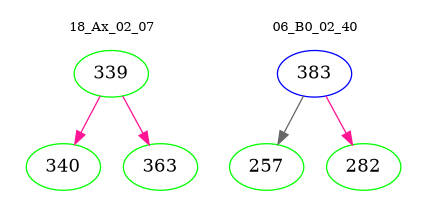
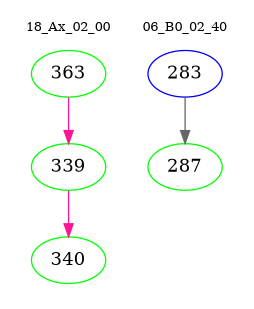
  digraph {
    node [color=green]
    edge [color=deeppink]
    n1 [label=339]
    n2 [label=340]
    n3 [label=363]
-   n4 [color=blue label=383]
-   n5 [label=257]
-   n6 [label=282]
+   n4 [color=blue label=283]
+   n5 [label=287]
    subgraph cluster_1 {
      color=white
      fontsize=10
-     label="18_Ax_02_07"
+     label="18_Ax_02_00"
      n1
      n2
      n3
    }
    subgraph cluster_2 {
      color=white
      fontsize=10
      label="06_B0_02_40"
      n4
      n5
-     n6
    }
    n1 -> n2
-   n1 -> n3
+   n3 -> n1
    n4 -> n5 [color=gray40]
-   n4 -> n6
  }
